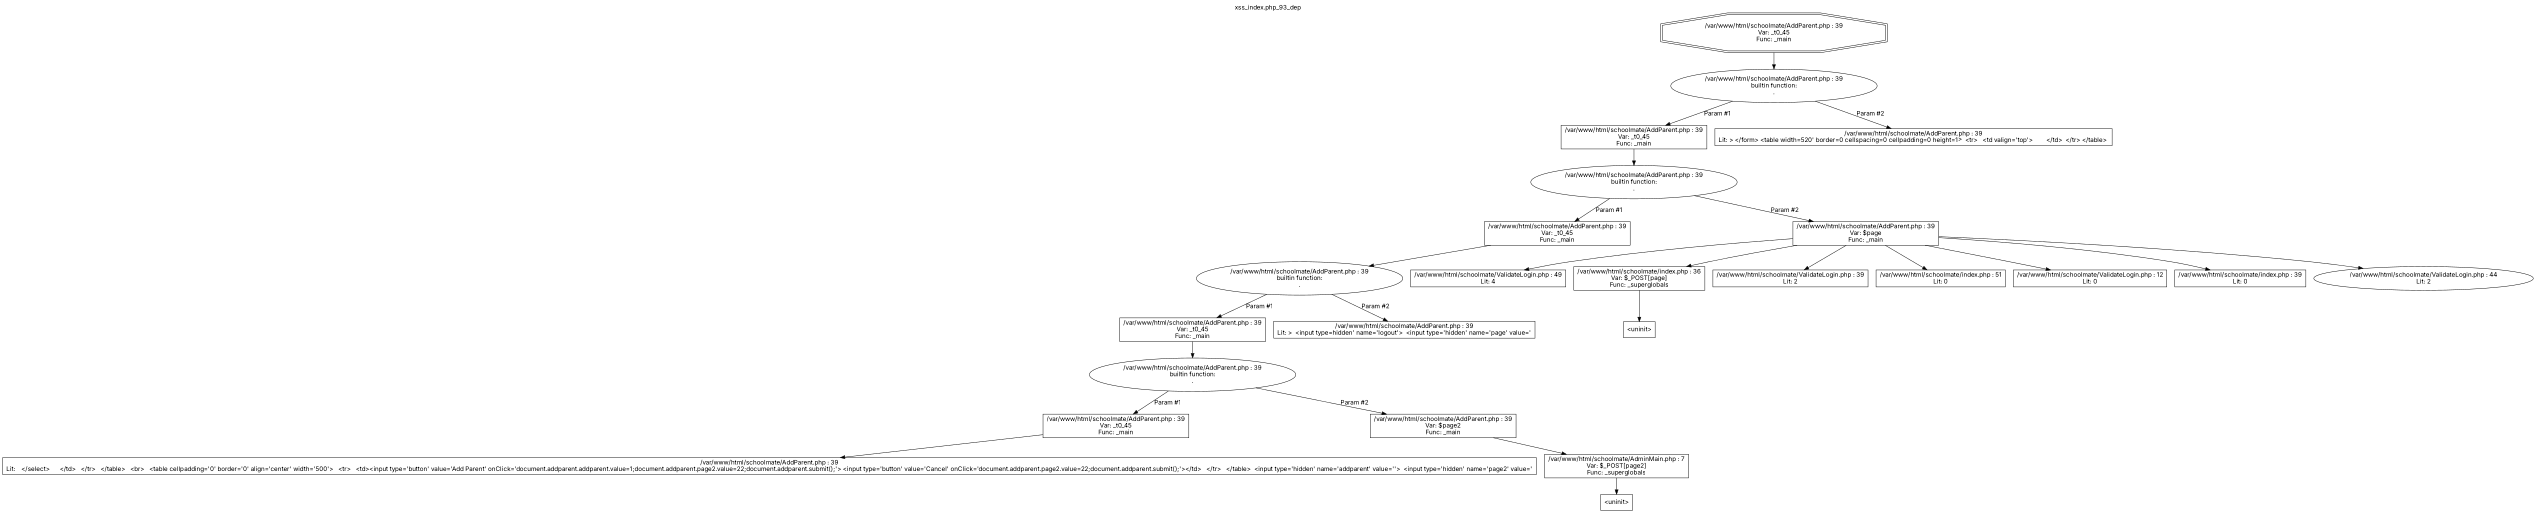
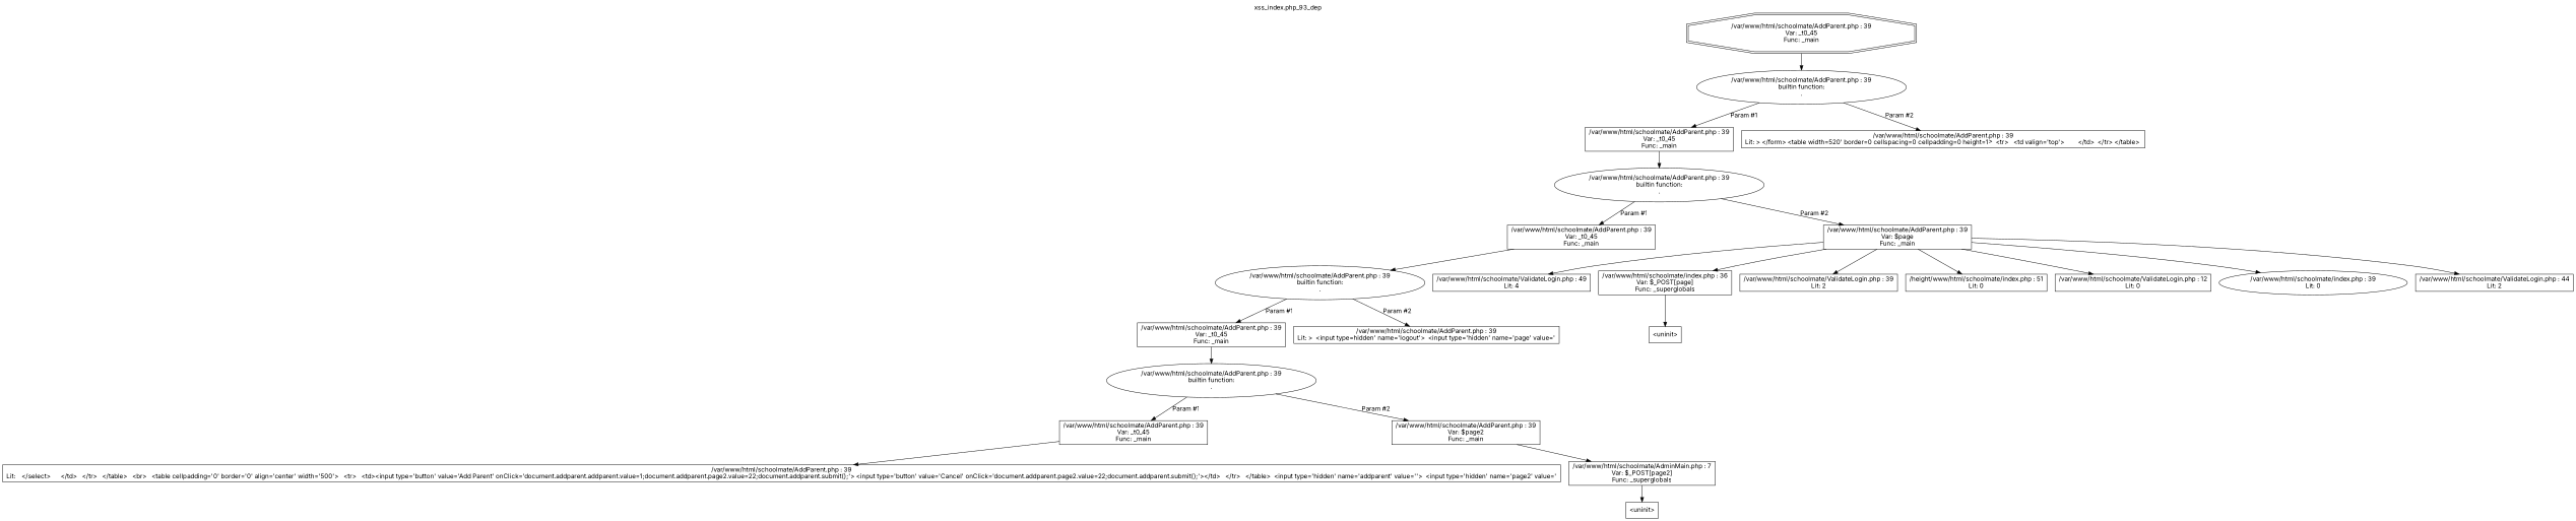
  digraph {
    fontname=Inter
    label="xss_index.php_93_dep"
    labelloc=t
    node [fontname=Inter shape=box]
    edge [fontname=Inter]
    n1 [label="/var/www/html/schoolmate/AddParent.php : 39\nVar: _t0_45\nFunc: _main\n" shape=doubleoctagon]
    n2 [label="/var/www/html/schoolmate/AddParent.php : 39\nbuiltin function:\n.\n" shape=ellipse]
    n3 [label="/var/www/html/schoolmate/AddParent.php : 39\nVar: _t0_45\nFunc: _main\n"]
    n4 [label="/var/www/html/schoolmate/AddParent.php : 39\nLit: > </form> <table width=520' border=0 cellspacing=0 cellpadding=0 height=1>  <tr>   <td valign='top'>	&nbsp;   </td>  </tr> </table> \n"]
    n5 [label="/var/www/html/schoolmate/AddParent.php : 39\nbuiltin function:\n.\n" shape=ellipse]
    n6 [label="/var/www/html/schoolmate/AddParent.php : 39\nVar: _t0_45\nFunc: _main\n"]
    n7 [label="/var/www/html/schoolmate/AddParent.php : 39\nVar: $page\nFunc: _main\n"]
    n8 [label="/var/www/html/schoolmate/AddParent.php : 39\nbuiltin function:\n.\n" shape=ellipse]
    n9 [label="/var/www/html/schoolmate/ValidateLogin.php : 49\nLit: 4\n"]
    n10 [label="/var/www/html/schoolmate/index.php : 36\nVar: $_POST[page]\nFunc: _superglobals\n"]
    n11 [label="/var/www/html/schoolmate/ValidateLogin.php : 39\nLit: 2\n"]
-   n12 [label="/var/www/html/schoolmate/index.php : 51\nLit: 0\n"]
+   n12 [label="/height/www/html/schoolmate/index.php : 51\nLit: 0\n"]
    n13 [label="/var/www/html/schoolmate/ValidateLogin.php : 12\nLit: 0\n"]
-   n14 [label="/var/www/html/schoolmate/index.php : 39\nLit: 0\n"]
-   n15 [label="/var/www/html/schoolmate/ValidateLogin.php : 44\nLit: 2\n" shape=ellipse]
+   n14 [label="/var/www/html/schoolmate/index.php : 39\nLit: 0\n" shape=ellipse]
+   n15 [label="/var/www/html/schoolmate/ValidateLogin.php : 44\nLit: 2\n"]
    n16 [label="/var/www/html/schoolmate/AddParent.php : 39\nVar: _t0_45\nFunc: _main\n"]
    n17 [label="/var/www/html/schoolmate/AddParent.php : 39\nLit: >  <input type=hidden' name='logout'>  <input type='hidden' name='page' value='\n"]
    n18 [label="/var/www/html/schoolmate/AddParent.php : 39\nbuiltin function:\n.\n" shape=ellipse]
    n19 [label="/var/www/html/schoolmate/AddParent.php : 39\nVar: _t0_45\nFunc: _main\n"]
    n20 [label="/var/www/html/schoolmate/AddParent.php : 39\nVar: $page2\nFunc: _main\n"]
    n21 [label="/var/www/html/schoolmate/AddParent.php : 39\nLit: 	 </select>	</td>   </tr>   </table>   <br>   <table cellpadding='0' border='0' align='center' width='500'>   <tr>   <td><input type='button' value='Add Parent' onClick='document.addparent.addparent.value=1;document.addparent.page2.value=22;document.addparent.submit();'> <input type='button' value='Cancel' onClick='document.addparent.page2.value=22;document.addparent.submit();'></td>   </tr>   </table>  <input type='hidden' name='addparent' value=''>  <input type='hidden' name='page2' value='\n"]
    n22 [label="/var/www/html/schoolmate/AdminMain.php : 7\nVar: $_POST[page2]\nFunc: _superglobals\n"]
    n23 [label="<uninit>"]
    n24 [label="<uninit>"]
    n1 -> n2
    n2 -> n3 [label="Param #1"]
    n2 -> n4 [label="Param #2"]
    n3 -> n5
    n5 -> n6 [label="Param #1"]
    n5 -> n7 [label="Param #2"]
    n6 -> n8
    n7 -> n9
    n7 -> n10
    n7 -> n11
    n7 -> n12
    n7 -> n13
    n7 -> n14
    n7 -> n15
    n8 -> n16 [label="Param #1"]
    n8 -> n17 [label="Param #2"]
    n10 -> n24
    n16 -> n18
    n18 -> n19 [label="Param #1"]
    n18 -> n20 [label="Param #2"]
    n19 -> n21
    n20 -> n22
    n22 -> n23
  }
